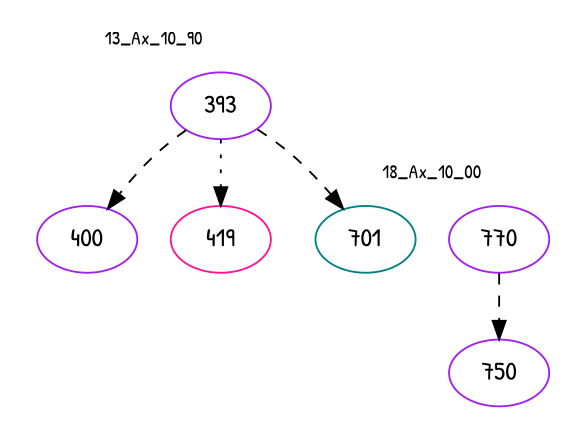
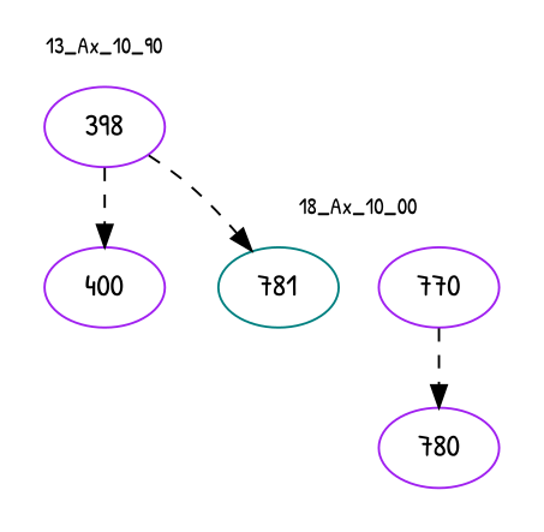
  digraph {
    fontname="Patrick Hand"
    node [color=purple fontname="Patrick Hand"]
    edge [color=black fontname="Patrick Hand" style=dashed]
    n1 [label=770]
-   n2 [color=teal label=701]
-   n3 [label=750]
-   n4 [label=393]
+   n2 [color=teal label=781]
+   n3 [label=780]
+   n4 [label=398]
    n5 [label=400]
-   n6 [color=deeppink label=419]
    subgraph cluster_1 {
      color=white
      fontsize=10
      label="18_Ax_10_00"
      n1
      n2
      n3
    }
    subgraph cluster_2 {
      color=white
      fontsize=10
      label="13_Ax_10_90"
      n4
      n5
-     n6
    }
    n1 -> n3
    n4 -> n2
    n4 -> n5
-   n4 -> n6 [style=dotted]
  }
